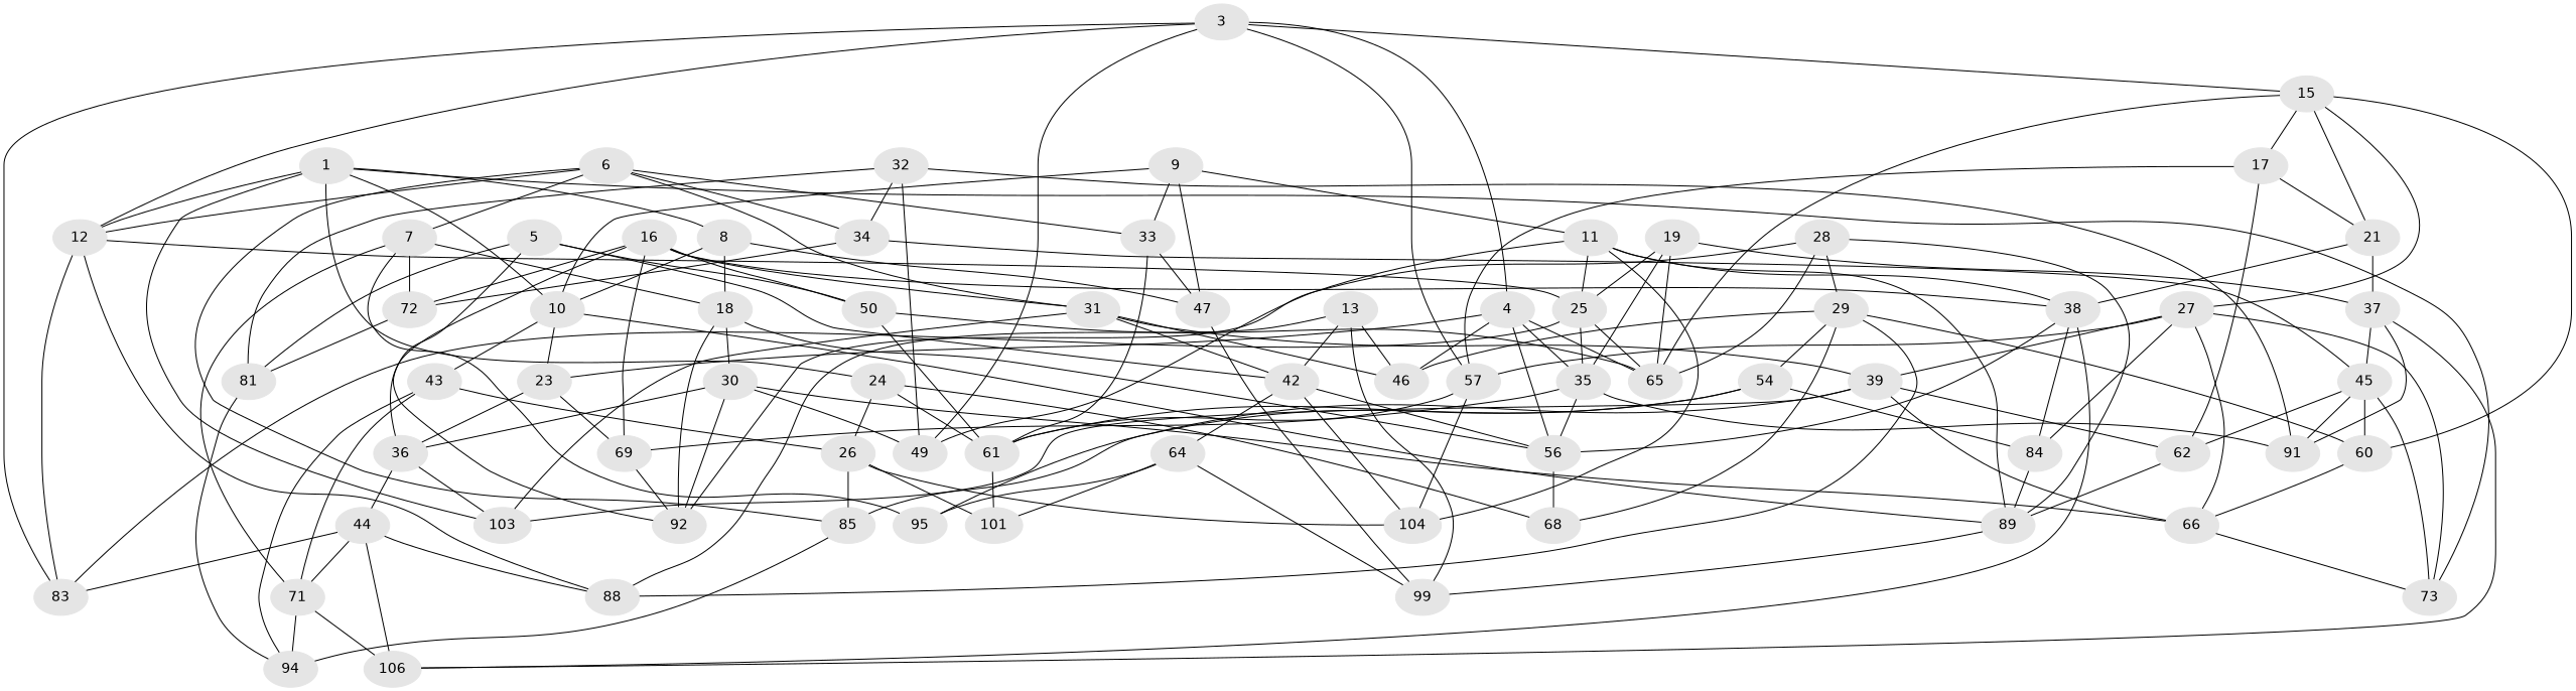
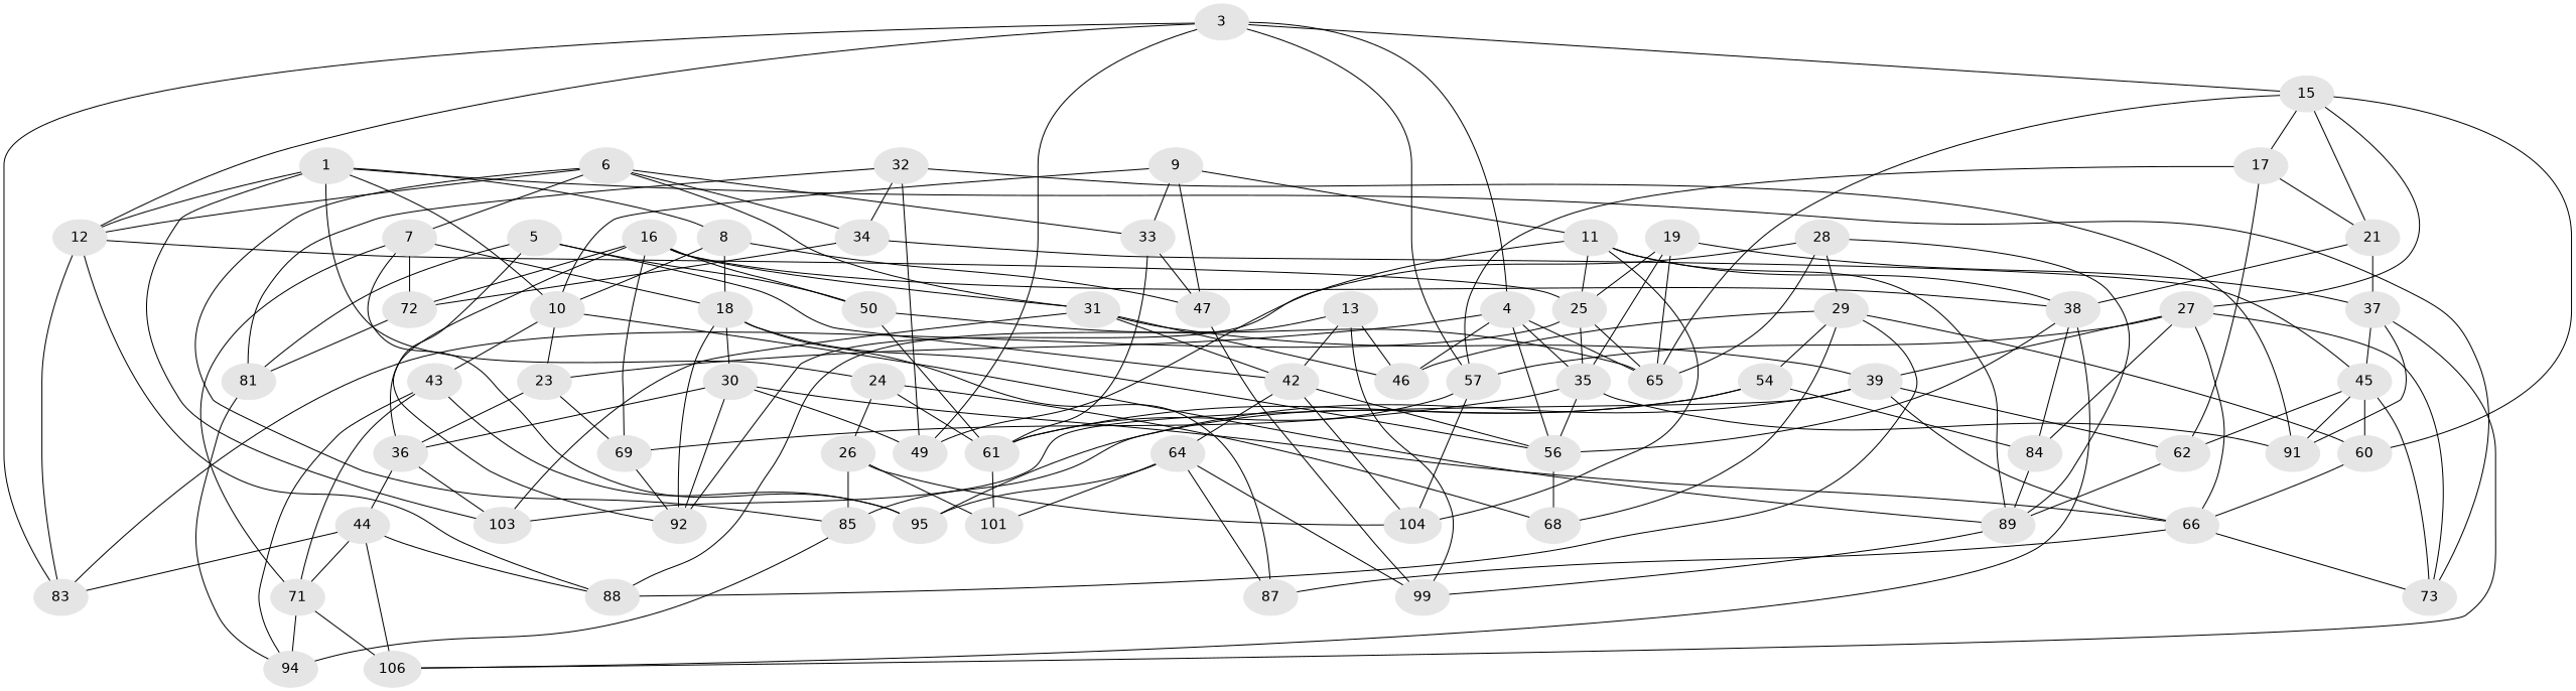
  graph {
    fontname="DejaVu Sans"
    node [color=gray90 fontname="DejaVu Sans" style=filled]
    edge [fontname="DejaVu Sans"]
    1 [super="+82"]
    8
    10 [super="+14"]
    12 [super="+22"]
    24
    73
    103
    18 [super="+20"]
    47
    23
    43
    89 [super="+107"]
    83
    25 [super="+51"]
    88
    26
    61 [super="+77"]
    68
    13 [super="+74"]
    46
    42 [super="+70"]
    99
    3 [super="+40"]
    4 [super="+52"]
    15 [super="+67"]
    49
    57 [super="+59"]
    35 [super="+63"]
    56 [super="+80"]
    65 [super="+93"]
    17
    21
    27 [super="+58"]
    60
    104
    36 [super="+100"]
    69
    91
    64 [super="+79"]
    5
    50
    81
    92
    94
    6 [super="+41"]
    7 [super="+98"]
    31 [super="+105"]
    33
    34
    85
    71 [super="+102"]
    72
    95
    39 [super="+90"]
    45 [super="+96"]
+   87
    30 [super="+53"]
    106
    9
    11 [super="+86"]
    38 [super="+76"]
    84
    62
    37 [super="+48"]
    66 [super="+97"]
    16 [super="+78"]
    44
    19 [super="+75"]
    101
    29 [super="+55"]
    54
    28
    32
    1 -- 8
    1 -- 10
    1 -- 12
    1 -- 24
    1 -- 73
    1 -- 103
    8 -- 10
    8 -- 18
    8 -- 47
    10 -- 23
    10 -- 43
    10 -- 89
    12 -- 83
    12 -- 25
    12 -- 88
    24 -- 26
    24 -- 61
    24 -- 68
    18 -- 56
    18 -- 92
+   18 -- 87
    18 -- 30
    47 -- 99
    23 -- 36
    23 -- 69
    43 -- 94
    43 -- 71
-   43 -- 26
+   43 -- 95
    89 -- 99
    25 -- 83
    25 -- 35
    25 -- 65
    26 -- 104
    26 -- 85
    26 -- 101
    61 -- 101
    13 -- 88
    13 -- 46
    13 -- 42
    13 -- 99
    42 -- 56
    42 -- 104
    42 -- 64
    3 -- 12
    3 -- 83
    3 -- 4
    3 -- 15
    3 -- 49
    3 -- 57
    4 -- 23
    4 -- 46
    4 -- 35
    4 -- 56
    4 -- 65
    15 -- 65
    15 -- 17
    15 -- 21
    15 -- 27
    15 -- 60
    57 -- 61
    57 -- 104
    35 -- 56
    35 -- 69
    35 -- 91
    56 -- 68
    17 -- 57
    17 -- 21
    17 -- 62
    21 -- 38
    21 -- 37
    27 -- 73
    27 -- 57
    27 -- 39
    27 -- 84
    27 -- 66
    60 -- 66
    36 -- 103
    36 -- 44
    69 -- 92
    64 -- 99
    64 -- 95
+   64 -- 87
    64 -- 101
    5 -- 42
    5 -- 50
    5 -- 81
    5 -- 92
    50 -- 61
    50 -- 65
    81 -- 94
    6 -- 12
    6 -- 7
    6 -- 31
    6 -- 33
    6 -- 34
    6 -- 85
    7 -- 18
    7 -- 71 [weight=2]
    7 -- 72
    7 -- 95
    31 -- 103
    31 -- 46
    31 -- 42
    31 -- 39
    33 -- 47
    33 -- 61
    34 -- 72
    34 -- 45
    85 -- 94
    71 -- 94
    71 -- 106
    72 -- 81
    39 -- 103
    39 -- 85
    39 -- 62
    39 -- 66
    45 -- 73
    45 -- 60
    45 -- 91
    45 -- 62
    30 -- 49
    30 -- 36 [weight=2]
    30 -- 92
    30 -- 66
    9 -- 10
    9 -- 47
    9 -- 33
    9 -- 11
    11 -- 89
    11 -- 25
    11 -- 49
    11 -- 104
    11 -- 38
    38 -- 56
    38 -- 106
    38 -- 84
    84 -- 89
    62 -- 89
    37 -- 91
    37 -- 45
    37 -- 106
    66 -- 73
+   66 -- 87
    16 -- 36
    16 -- 69
    16 -- 50
    16 -- 31
    16 -- 72
    16 -- 38
    44 -- 83
    44 -- 88
    44 -- 71
    44 -- 106
    19 -- 25
    19 -- 35
    19 -- 65
    19 -- 37 [weight=2]
    29 -- 88
    29 -- 68
    29 -- 46
    29 -- 60
    29 -- 54
    54 -- 61
    54 -- 95
    54 -- 84
    28 -- 89
    28 -- 65
    28 -- 92
    28 -- 29
    32 -- 49
    32 -- 91
    32 -- 81
    32 -- 34
  }
